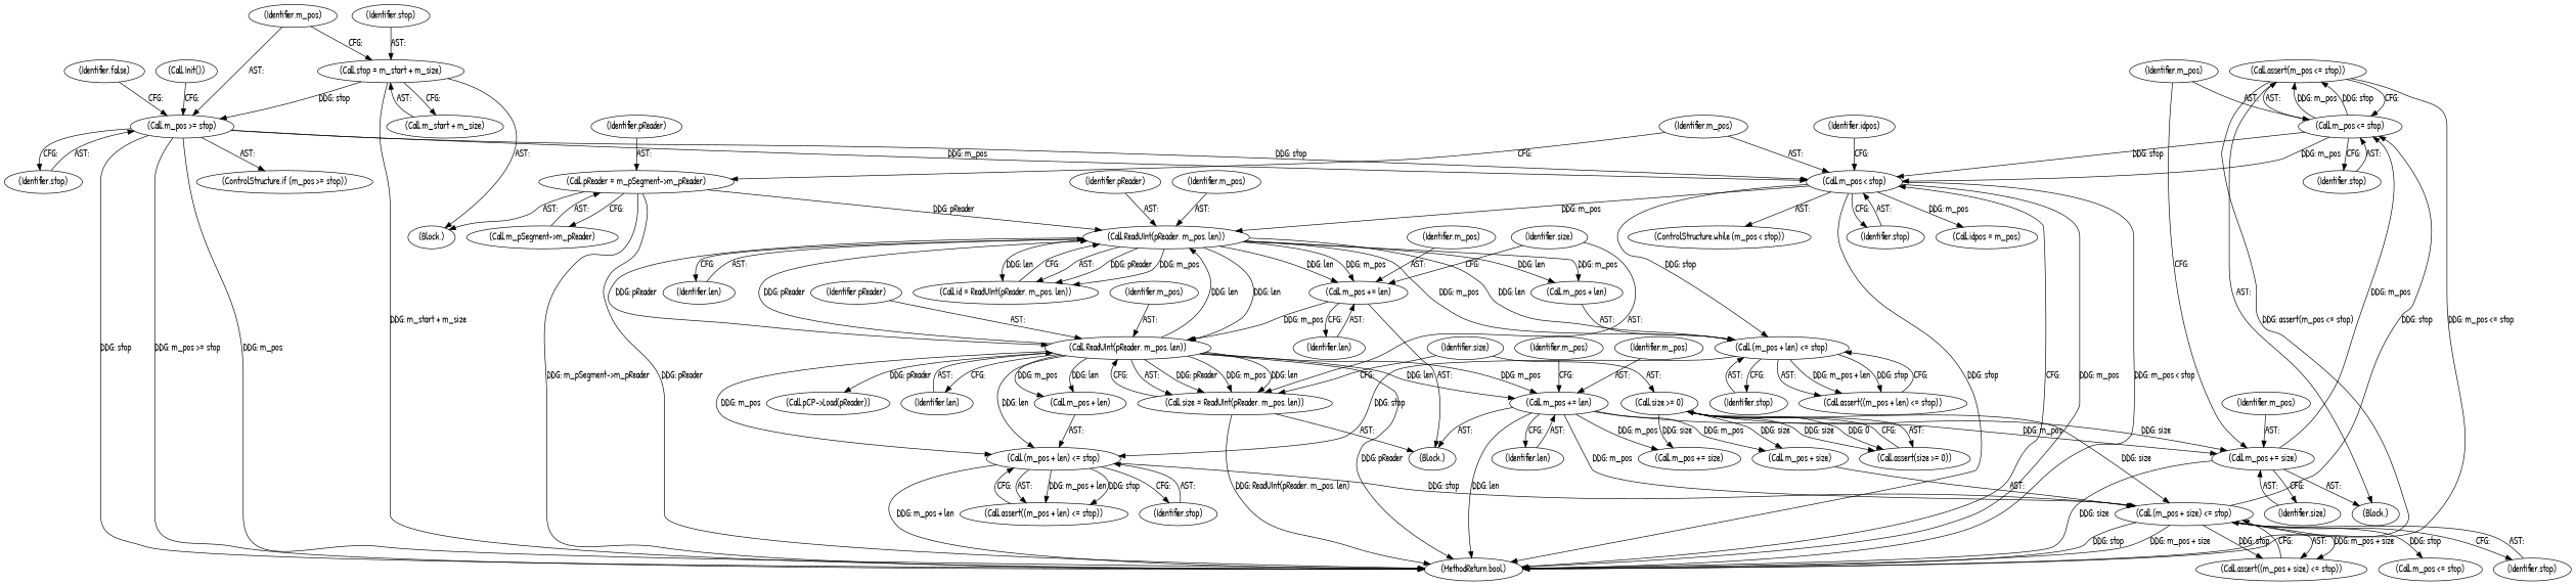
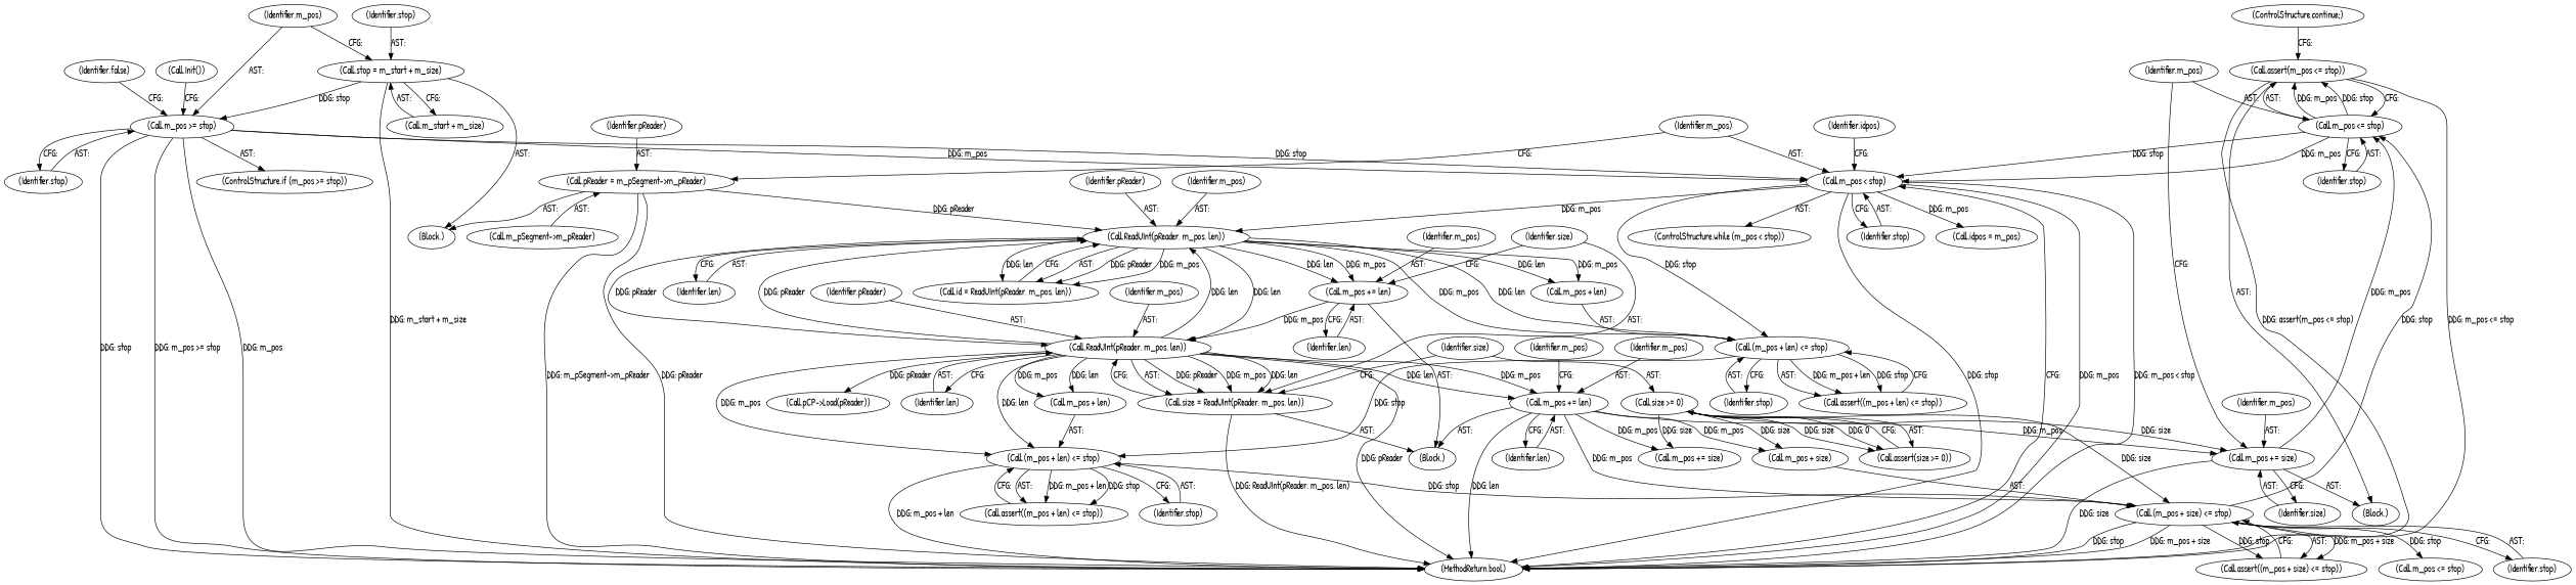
  digraph {
    fontname="Patrick Hand"
    node [fontname="Patrick Hand"]
    edge [fontname="Patrick Hand"]
    n1 [label="(Call,assert(m_pos <= stop))"]
    n2 [label="(Call,m_pos <= stop)"]
    n3 [label="(Block,)"]
    n4 [label="(MethodReturn,bool)"]
    n5 [label="(Call,m_pos < stop)"]
    n6 [label="(Identifier,stop)"]
    n7 [label="(Call,ReadUInt(pReader, m_pos, len))"]
    n8 [label="(Call,(m_pos + len) <= stop)"]
    n9 [label="(Identifier,stop)"]
    n10 [label="(ControlStructure,while (m_pos < stop))"]
    n11 [label="(Call,idpos = m_pos)"]
    n12 [label="(Call,m_pos += size)"]
    n13 [label="(Identifier,size)"]
    n14 [label="(Call,size >= 0)"]
    n15 [label="(Call,(m_pos + size) <= stop)"]
    n16 [label="(Call,m_pos += size)"]
    n17 [label="(Call,m_pos + size)"]
    n18 [label="(Call,assert(size >= 0))"]
    n19 [label="(Identifier,stop)"]
    n20 [label="(Call,assert((m_pos + size) <= stop))"]
    n21 [label="(Call,m_pos <= stop)"]
    n22 [label="(Call,size = ReadUInt(pReader, m_pos, len))"]
    n23 [label="(Call,ReadUInt(pReader, m_pos, len))"]
    n24 [label="(Block,)"]
    n25 [label="(Call,m_pos += len)"]
    n26 [label="(Call,(m_pos + len) <= stop)"]
    n27 [label="(Call,pCP->Load(pReader))"]
    n28 [label="(Identifier,len)"]
    n29 [label="(Call,m_pos + len)"]
    n30 [label="(Call,m_pos += len)"]
    n31 [label="(Call,m_pos + len)"]
    n32 [label="(Identifier,len)"]
    n33 [label="(Call,id = ReadUInt(pReader, m_pos, len))"]
    n34 [label="(Identifier,len)"]
    n35 [label="(Call,assert((m_pos + len) <= stop))"]
    n36 [label="(Identifier,stop)"]
    n37 [label="(Identifier,len)"]
    n38 [label="(Call,assert((m_pos + len) <= stop))"]
    n39 [label="(Identifier,stop)"]
    n40 [label="(Call,pReader = m_pSegment->m_pReader)"]
    n41 [label="(Block,)"]
    n42 [label="(Call,m_pSegment->m_pReader)"]
    n43 [label="(Call,m_pos >= stop)"]
    n44 [label="(ControlStructure,if (m_pos >= stop))"]
    n45 [label="(Identifier,stop)"]
    n46 [label="(Call,stop = m_start + m_size)"]
    n47 [label="(Call,m_start + m_size)"]
    n48 [label="(Identifier,false)"]
    n49 [label="(Identifier,size)"]
    n50 [label="(Identifier,pReader)"]
    n51 [label="(Identifier,m_pos)"]
    n52 [label="(Identifier,stop)"]
+   n53 [label="(ControlStructure,continue;)"]
    n54 [label="(Identifier,pReader)"]
    n55 [label="(Identifier,m_pos)"]
    n56 [label="(Call,Init())"]
    n57 [label="(Identifier,m_pos)"]
    n58 [label="(Identifier,idpos)"]
    n59 [label="(Identifier,m_pos)"]
    n60 [label="(Identifier,m_pos)"]
    n61 [label="(Identifier,m_pos)"]
    n62 [label="(Identifier,pReader)"]
    n63 [label="(Identifier,m_pos)"]
    n64 [label="(Identifier,size)"]
    n65 [label="(Identifier,m_pos)"]
    n66 [label="(Identifier,m_pos)"]
    n1 -> n2 [label="CFG: "]
    n1 -> n3 [label="AST: "]
    n1 -> n4 [label="DDG: m_pos <= stop"]
    n1 -> n4 [label="DDG: assert(m_pos <= stop)"]
    n2 -> n1 [label="AST: "]
    n2 -> n1 [label="DDG: m_pos"]
    n2 -> n1 [label="DDG: stop"]
    n2 -> n5 [label="DDG: m_pos"]
    n2 -> n5 [label="DDG: stop"]
    n2 -> n6 [label="CFG: "]
    n4 -> n5 [label="CFG: "]
    n5 -> n4 [label="DDG: m_pos"]
    n5 -> n4 [label="DDG: m_pos < stop"]
    n5 -> n4 [label="DDG: stop"]
    n5 -> n7 [label="DDG: m_pos"]
    n5 -> n8 [label="DDG: stop"]
    n5 -> n9 [label="CFG: "]
    n5 -> n10 [label="AST: "]
    n5 -> n11 [label="DDG: m_pos"]
    n6 -> n2 [label="AST: "]
    n7 -> n8 [label="DDG: m_pos"]
    n7 -> n8 [label="DDG: len"]
    n7 -> n23 [label="DDG: pReader"]
    n7 -> n23 [label="DDG: len"]
    n7 -> n30 [label="DDG: len"]
    n7 -> n30 [label="DDG: m_pos"]
    n7 -> n31 [label="DDG: m_pos"]
    n7 -> n31 [label="DDG: len"]
    n7 -> n32 [label="CFG: "]
    n7 -> n33 [label="AST: "]
    n7 -> n33 [label="DDG: pReader"]
    n7 -> n33 [label="DDG: m_pos"]
    n7 -> n33 [label="DDG: len"]
    n8 -> n26 [label="DDG: stop"]
    n8 -> n38 [label="AST: "]
    n8 -> n38 [label="DDG: m_pos + len"]
    n8 -> n38 [label="DDG: stop"]
    n8 -> n39 [label="CFG: "]
    n9 -> n5 [label="AST: "]
    n12 -> n2 [label="DDG: m_pos"]
    n12 -> n3 [label="AST: "]
    n12 -> n4 [label="DDG: size"]
    n12 -> n13 [label="CFG: "]
    n13 -> n12 [label="AST: "]
    n14 -> n12 [label="DDG: size"]
    n14 -> n15 [label="DDG: size"]
    n14 -> n16 [label="DDG: size"]
    n14 -> n17 [label="DDG: size"]
    n14 -> n18 [label="AST: "]
    n14 -> n18 [label="DDG: size"]
    n14 -> n18 [label="DDG: 0"]
    n15 -> n2 [label="DDG: stop"]
    n15 -> n4 [label="DDG: m_pos + size"]
    n15 -> n4 [label="DDG: stop"]
    n15 -> n19 [label="CFG: "]
    n15 -> n20 [label="AST: "]
    n15 -> n20 [label="DDG: m_pos + size"]
    n15 -> n20 [label="DDG: stop"]
    n15 -> n21 [label="DDG: stop"]
    n17 -> n15 [label="AST: "]
    n18 -> n14 [label="CFG: "]
    n19 -> n15 [label="AST: "]
    n20 -> n15 [label="CFG: "]
    n22 -> n4 [label="DDG: ReadUInt(pReader, m_pos, len)"]
    n22 -> n23 [label="CFG: "]
    n22 -> n24 [label="AST: "]
    n23 -> n4 [label="DDG: pReader"]
    n23 -> n7 [label="DDG: pReader"]
    n23 -> n7 [label="DDG: len"]
    n23 -> n22 [label="AST: "]
    n23 -> n22 [label="DDG: pReader"]
    n23 -> n22 [label="DDG: m_pos"]
    n23 -> n22 [label="DDG: len"]
    n23 -> n25 [label="DDG: len"]
    n23 -> n25 [label="DDG: m_pos"]
    n23 -> n26 [label="DDG: m_pos"]
    n23 -> n26 [label="DDG: len"]
    n23 -> n27 [label="DDG: pReader"]
    n23 -> n28 [label="CFG: "]
    n23 -> n29 [label="DDG: m_pos"]
    n23 -> n29 [label="DDG: len"]
    n25 -> n4 [label="DDG: len"]
    n25 -> n12 [label="DDG: m_pos"]
    n25 -> n15 [label="DDG: m_pos"]
    n25 -> n16 [label="DDG: m_pos"]
    n25 -> n17 [label="DDG: m_pos"]
    n25 -> n24 [label="AST: "]
    n25 -> n34 [label="CFG: "]
    n26 -> n4 [label="DDG: m_pos + len"]
    n26 -> n15 [label="DDG: stop"]
    n26 -> n35 [label="AST: "]
    n26 -> n35 [label="DDG: m_pos + len"]
    n26 -> n35 [label="DDG: stop"]
    n26 -> n36 [label="CFG: "]
    n28 -> n23 [label="AST: "]
    n29 -> n26 [label="AST: "]
    n30 -> n23 [label="DDG: m_pos"]
    n30 -> n24 [label="AST: "]
    n30 -> n37 [label="CFG: "]
    n31 -> n8 [label="AST: "]
    n32 -> n7 [label="AST: "]
    n33 -> n7 [label="CFG: "]
    n34 -> n25 [label="AST: "]
    n35 -> n26 [label="CFG: "]
    n36 -> n26 [label="AST: "]
    n37 -> n30 [label="AST: "]
    n38 -> n8 [label="CFG: "]
    n39 -> n8 [label="AST: "]
    n40 -> n4 [label="DDG: m_pSegment->m_pReader"]
    n40 -> n4 [label="DDG: pReader"]
    n40 -> n7 [label="DDG: pReader"]
    n40 -> n41 [label="AST: "]
-   n40 -> n42 [label="CFG: "]
    n42 -> n40 [label="AST: "]
    n43 -> n4 [label="DDG: stop"]
    n43 -> n4 [label="DDG: m_pos >= stop"]
    n43 -> n4 [label="DDG: m_pos"]
    n43 -> n5 [label="DDG: m_pos"]
    n43 -> n5 [label="DDG: stop"]
    n43 -> n44 [label="AST: "]
    n43 -> n45 [label="CFG: "]
    n45 -> n43 [label="AST: "]
    n46 -> n4 [label="DDG: m_start + m_size"]
    n46 -> n41 [label="AST: "]
    n46 -> n43 [label="DDG: stop"]
    n46 -> n47 [label="CFG: "]
    n47 -> n46 [label="AST: "]
    n48 -> n43 [label="CFG: "]
    n49 -> n22 [label="AST: "]
    n49 -> n30 [label="CFG: "]
    n50 -> n40 [label="AST: "]
    n51 -> n5 [label="AST: "]
    n51 -> n40 [label="CFG: "]
    n52 -> n46 [label="AST: "]
+   n53 -> n1 [label="CFG: "]
    n54 -> n23 [label="AST: "]
    n55 -> n2 [label="AST: "]
    n55 -> n12 [label="CFG: "]
    n56 -> n43 [label="CFG: "]
    n57 -> n25 [label="AST: "]
    n58 -> n5 [label="CFG: "]
    n59 -> n43 [label="AST: "]
    n59 -> n46 [label="CFG: "]
    n60 -> n30 [label="AST: "]
    n61 -> n25 [label="CFG: "]
    n62 -> n7 [label="AST: "]
    n63 -> n23 [label="AST: "]
    n64 -> n14 [label="AST: "]
    n64 -> n22 [label="CFG: "]
    n65 -> n7 [label="AST: "]
    n66 -> n12 [label="AST: "]
  }
